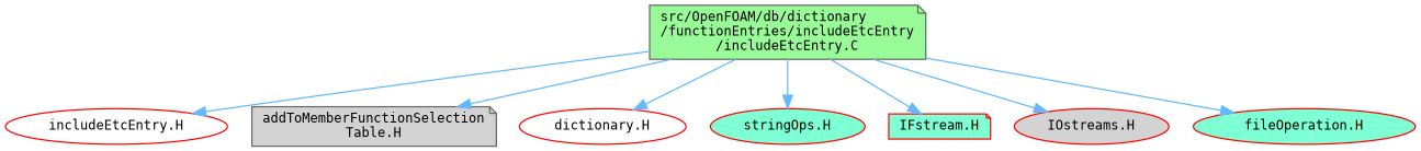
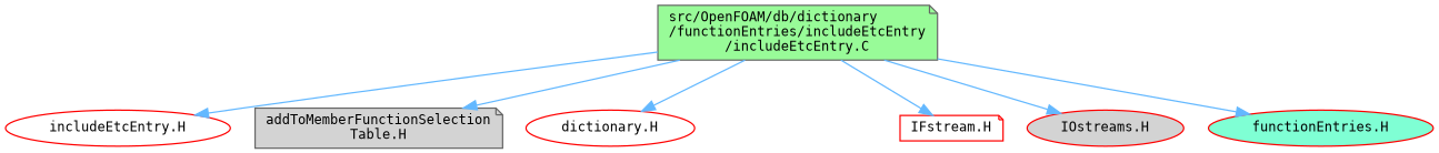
  digraph {
    fontname="DejaVu Sans Mono"
    node [color=red fillcolor=white fontname="DejaVu Sans Mono" fontsize=10 shape=ellipse style=filled]
    edge [color=steelblue1 fontname="DejaVu Sans Mono" fontsize=10 labelfontname=Helvetica labelfontsize=10 style=solid]
    n1 [color=gray40 fillcolor=palegreen fontcolor=black height=0.2 label="src/OpenFOAM/db/dictionary\l/functionEntries/includeEtcEntry\l/includeEtcEntry.C" shape=note width=0.4]
    n2 [height=0.2 label="includeEtcEntry.H" width=0.4]
    n3 [color=grey40 fillcolor=lightgrey height=0.2 label="addToMemberFunctionSelection\lTable.H" shape=note width=0.4]
    n4 [height=0.2 label="dictionary.H" width=0.4]
-   n5 [fillcolor=aquamarine height=0.2 label="stringOps.H" width=0.4]
-   n6 [fillcolor=aquamarine height=0.2 label="IFstream.H" shape=note width=0.4]
+   n6 [height=0.2 label="IFstream.H" shape=note width=0.4]
    n7 [fillcolor=lightgrey height=0.2 label="IOstreams.H" width=0.4]
-   n8 [fillcolor=aquamarine height=0.2 label="fileOperation.H" width=0.4]
+   n8 [fillcolor=aquamarine height=0.2 label="functionEntries.H" width=0.4]
    n1 -> n2
    n1 -> n3
    n1 -> n4
-   n1 -> n5
    n1 -> n6
    n1 -> n7
    n1 -> n8
  }
